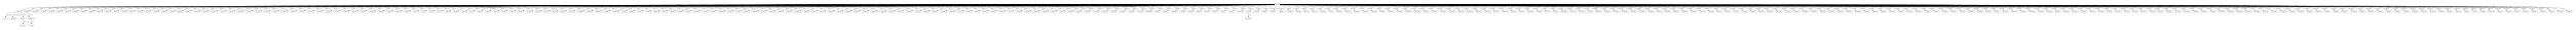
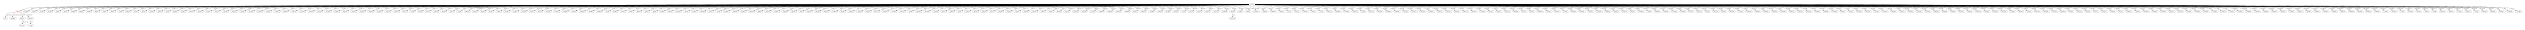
  digraph {
    fontname="PT Serif"
    node [fontname="PT Serif"]
    edge [fontname="PT Serif"]
    1020765 [color=red]
    925
    1438684
    378415
    1020775
    450718
    511336
    513846
    896086
    404053
    553404
    139493
    896084
    896116
    896088
    896089
    896090
    896091
    896094
    896095
    232274
    208075
    232275
    232237
    208032
    208041
    896105
    896093
    217823
    1019134
    1019130
    1019127
    1019115
    1019216
    1019220
    1019027
    1019239
    1019242
    1019236
    1019251
    1019206
    1019213
    1019124
    1019035
    1019233
    1019256
    1019030
    1020767
    1020766
    1020764
    1020768
    1020769
    1020770
    1020763
    981115
    937864
    937840
    935757
    937846
    937843
    940925
    800166
    800164
    800169
    800170
    800165
    798868
    1027427
    1027425
    1027436
    933795
    933798
    1027434
    1027432
    1028688
    1028679
    1028687
    1028684
    1028694
    956598
    889262
    956567
    934057
    934056
    982194
    982193
    982189
    982187
    1027902
    937615
    937826
    1028434
    937532
    937786
    1028431
    1028562
    800163
    1098702
    284880
    1063215
    1056687
+   1056686
    1326076
    41245
    1341158
    1060938
    1060562
    1345869
    435328
    1266094
    1060939
    1060936
    1266115
    1063730
    1347300
    1226718
    949865
    1228999
    1261487
    1266108
    562716
    214844
    562625
    1298112
    947605
    1298109
    949717
    1230998
    1231002
    1335947
    1335949
    1335951
    216235
    1309315
    445836
    1036747
    1036781
    1037366
    1037363
    1036825
    1035199
    1036732
    1036804
    497102
    1036967
    1036968
    497096
    497180
    497182
    497112
    497176
    497178
    1036751
    1037317
+   1036264
    497905
    734276
    758265
    1036791
    1036642
    1036699
    497108
    497113
    497114
    1036735
    497179
    536161
    1229151
    1036805
    1036643
    1036792
    445834
    1037351
    1036832
    1036802
    1237443
    1036753
    1036971
    1036956
    1220626
    1036716
    1036752
    1036955
    1037279
    1037273
    1037260
    955477
    1037307
    1037255
    1036849
    497175
    955262
    1036808
    1037372
    1037361
    956834
    1035344
    1035341
    1036742
    1036780
    1036694
    1304374
    1037335
    869176
    1036831
    668935
    1036842
    1186525
    1037333
    1035340
    497174
    1036757
    497181
    1037359
    956879
    1036246
    1037352
    1037368
    1036708
    1036830
    1036860
    1036243
    1036798
    1036702
    1036784
    1036785
    1036800
    1036818
    445833
    1037277
    1037284
    1037353
    1037261
    1037274
    1295044
    1291373
    1036852
    1037025
    1037276
    1288964
    1288963
    956938
    1036707
    1334116
    1036793
    1227890
    1036782
    1037346
    1036647
    648760
    1036163
    1037365
    1036962
    1037319
    1289063
    992359
    1036739
    1036670
    497170
    1036715
    1036650
    497177
    1036824
    1036651
    1036786
    1036823
    1036646
    1036217
    1035250
    1291400
    1293444
    1291401
    1325268
    1329112
    1274871
    1062887
    1063404
    1063409
    1060057
    1060214
    1060216
    1060224
    1060217
    1060229
    1060070
    1060231
    1063406
    1064625
    1298046
    1063403
    1060236
    1328729
    1312163
    1453515
    213678
    1237506
    875455
    878501
    514384
    1337768
    1326173
    1326174
    1326175
    615056
    1035339
    1230996
    1325067
    1325800
    1325802
    1019118
    1020765 -> 925 [label=Appearance]
    1020765 -> 1438684 [label=CollisionSettings]
    1020765 -> 378415 [label=Power]
    1020765 -> 1020775 [label=MarkerSet]
    378415 -> 450718 [label=EffectGroup]
    1020775 -> 511336 [label=Actor]
    513846 -> 1020765 [label=Actor]
    513846 -> 896086 [label=Actor]
    513846 -> 404053 [label=Actor]
    513846 -> 553404 [label=Actor]
    513846 -> 139493 [label=Actor]
    513846 -> 896084 [label=Actor]
    513846 -> 896116 [label=Actor]
    513846 -> 896088 [label=Actor]
    513846 -> 896089 [label=Actor]
    513846 -> 896090 [label=Actor]
    513846 -> 896091 [label=Actor]
    513846 -> 896094 [label=Actor]
    513846 -> 896095 [label=Actor]
    513846 -> 232274 [label=Actor]
    513846 -> 208075 [label=Actor]
    513846 -> 232275 [label=Actor]
    513846 -> 232237 [label=Actor]
    513846 -> 208032 [label=Actor]
    513846 -> 208041 [label=Actor]
    513846 -> 896105 [label=Actor]
    513846 -> 896093 [label=Actor]
    513846 -> 217823 [label=Actor]
    513846 -> 1019134 [label=Actor]
    513846 -> 1019130 [label=Actor]
    513846 -> 1019127 [label=Actor]
    513846 -> 1019115 [label=Actor]
    513846 -> 1019216 [label=Actor]
    513846 -> 1019220 [label=Actor]
    513846 -> 1019027 [label=Actor]
    513846 -> 1019239 [label=Actor]
    513846 -> 1019242 [label=Actor]
    513846 -> 1019236 [label=Actor]
    513846 -> 1019251 [label=Actor]
    513846 -> 1019206 [label=Actor]
    513846 -> 1019213 [label=Actor]
    513846 -> 1019124 [label=Actor]
    513846 -> 1019035 [label=Actor]
    513846 -> 1019233 [label=Actor]
    513846 -> 1019256 [label=Actor]
    513846 -> 1019030 [label=Actor]
    513846 -> 1020767 [label=Actor]
    513846 -> 1020766 [label=Actor]
    513846 -> 1020764 [label=Actor]
    513846 -> 1020768 [label=Actor]
    513846 -> 1020769 [label=Actor]
    513846 -> 1020770 [label=Actor]
    513846 -> 1020763 [label=Actor]
    513846 -> 981115 [label=Actor]
    513846 -> 937864 [label=Actor]
    513846 -> 937840 [label=Actor]
    513846 -> 935757 [label=Actor]
    513846 -> 937846 [label=Actor]
    513846 -> 937843 [label=Actor]
    513846 -> 940925 [label=Actor]
    513846 -> 800166 [label=Actor]
    513846 -> 800164 [label=EffectGroup]
    513846 -> 800169 [label=Actor]
    513846 -> 800170 [label=Actor]
    513846 -> 800165 [label=Actor]
    513846 -> 798868 [label=Actor]
    513846 -> 1027427 [label=Actor]
    513846 -> 1027425 [label=Actor]
    513846 -> 1027436 [label=Actor]
    513846 -> 933795 [label=Actor]
    513846 -> 933798 [label=Actor]
    513846 -> 1027434 [label=Actor]
    513846 -> 1027432 [label=Actor]
    513846 -> 1028688 [label=Actor]
    513846 -> 1028679 [label=Actor]
    513846 -> 1028687 [label=Actor]
    513846 -> 1028684 [label=Actor]
    513846 -> 1028694 [label=Actor]
    513846 -> 956598 [label=Actor]
    513846 -> 889262 [label=Actor]
    513846 -> 956567 [label=Actor]
    513846 -> 934057 [label=Actor]
    513846 -> 934056 [label=Actor]
    513846 -> 982194 [label=Actor]
    513846 -> 982193 [label=Actor]
    513846 -> 982189 [label=Actor]
    513846 -> 982187 [label=Actor]
    513846 -> 1027902 [label=Actor]
    513846 -> 937615 [label=Actor]
    513846 -> 937826 [label=Actor]
    513846 -> 1028434 [label=Actor]
    513846 -> 937532 [label=Actor]
    513846 -> 937786 [label=Actor]
    513846 -> 1028431 [label=Actor]
    513846 -> 1028562 [label=Actor]
    513846 -> 800163 [label=Actor]
    513846 -> 1098702 [label=Actor]
    513846 -> 284880 [label=Actor]
    513846 -> 1063215 [label=Actor]
    513846 -> 1056687 [label=Actor]
+   513846 -> 1056686 [label=Actor]
    513846 -> 1326076 [label=Actor]
    513846 -> 41245 [label=Actor]
    513846 -> 1341158 [label=Actor]
    513846 -> 1060938 [label=Actor]
    513846 -> 1060562 [label=Actor]
    513846 -> 1345869 [label=Actor]
    513846 -> 435328 [label=Actor]
    513846 -> 1266094 [label=Actor]
    513846 -> 1060939 [label=Actor]
    513846 -> 1060936 [label=Actor]
    513846 -> 1266115 [label=Actor]
    513846 -> 1063730 [label=Actor]
    513846 -> 1347300 [label=Actor]
    513846 -> 1226718 [label=Actor]
    513846 -> 949865 [label=Actor]
    513846 -> 1228999 [label=Actor]
    513846 -> 1261487 [label=Actor]
    513846 -> 1266108 [label=Actor]
    513846 -> 562716 [label=Actor]
    513846 -> 214844 [label=Actor]
    513846 -> 562625 [label=Actor]
    513846 -> 1298112 [label=Actor]
    513846 -> 947605 [label=Actor]
    513846 -> 1298109 [label=Actor]
    513846 -> 949717 [label=Actor]
    513846 -> 1230998 [label=Actor]
    513846 -> 1231002 [label=Actor]
    513846 -> 1335947 [label=Actor]
    513846 -> 1335949 [label=Actor]
    513846 -> 1335951 [label=Actor]
    513846 -> 216235 [label=Actor]
    513846 -> 1309315 [label=Actor]
    513846 -> 445836 [label=AnimSet]
    513846 -> 1036747 [label=AnimSet]
    513846 -> 1036781 [label=AnimSet]
    513846 -> 1037366 [label=AnimSet]
    513846 -> 1037363 [label=AnimSet]
    513846 -> 1036825 [label=AnimSet]
    513846 -> 1035199 [label=AnimSet]
    513846 -> 1036732 [label=AnimSet]
    513846 -> 1036804 [label=AnimSet]
    513846 -> 497102 [label=AnimSet]
    513846 -> 1036967 [label=AnimSet]
    513846 -> 1036968 [label=AnimSet]
    513846 -> 497096 [label=AnimSet]
    513846 -> 497180 [label=AnimSet]
    513846 -> 497182 [label=AnimSet]
    513846 -> 497112 [label=AnimSet]
    513846 -> 497176 [label=AnimSet]
    513846 -> 497178 [label=AnimSet]
    513846 -> 1036751 [label=AnimSet]
    513846 -> 1037317 [label=AnimSet]
+   513846 -> 1036264 [label=AnimSet]
    513846 -> 497905 [label=AnimSet]
    513846 -> 734276 [label=AnimSet]
    513846 -> 758265 [label=AnimSet]
    513846 -> 1036791 [label=AnimSet]
    513846 -> 1036642 [label=AnimSet]
    513846 -> 1036699 [label=AnimSet]
    513846 -> 497108 [label=AnimSet]
    513846 -> 497113 [label=AnimSet]
    513846 -> 497114 [label=AnimSet]
    513846 -> 1036735 [label=AnimSet]
    513846 -> 497179 [label=AnimSet]
    513846 -> 536161 [label=AnimSet]
    513846 -> 1229151 [label=AnimSet]
    513846 -> 1036805 [label=AnimSet]
    513846 -> 1036643 [label=AnimSet]
    513846 -> 1036792 [label=AnimSet]
    513846 -> 445834 [label=AnimSet]
    513846 -> 1037351 [label=AnimSet]
    513846 -> 1036832 [label=AnimSet]
    513846 -> 1036802 [label=AnimSet]
    513846 -> 1237443 [label=AnimSet]
    513846 -> 1036753 [label=AnimSet]
    513846 -> 1036971 [label=AnimSet]
    513846 -> 1036956 [label=AnimSet]
    513846 -> 1220626 [label=AnimSet]
    513846 -> 1036716 [label=AnimSet]
    513846 -> 1036752 [label=AnimSet]
    513846 -> 1036955 [label=AnimSet]
    513846 -> 1037279 [label=AnimSet]
    513846 -> 1037273 [label=AnimSet]
    513846 -> 1037260 [label=AnimSet]
    513846 -> 955477 [label=AnimSet]
    513846 -> 1037307 [label=AnimSet]
    513846 -> 1037255 [label=AnimSet]
    513846 -> 1036849 [label=AnimSet]
    513846 -> 497175 [label=AnimSet]
    513846 -> 955262 [label=AnimSet]
    513846 -> 1036808 [label=AnimSet]
    513846 -> 1037372 [label=AnimSet]
    513846 -> 1037361 [label=AnimSet]
    513846 -> 956834 [label=AnimSet]
    513846 -> 1035344 [label=AnimSet]
    513846 -> 1035341 [label=AnimSet]
    513846 -> 1036742 [label=AnimSet]
    513846 -> 1036780 [label=AnimSet]
    513846 -> 1036694 [label=AnimSet]
    513846 -> 1304374 [label=AnimSet]
    513846 -> 1037335 [label=AnimSet]
    513846 -> 869176 [label=AnimSet]
    513846 -> 1036831 [label=AnimSet]
    513846 -> 668935 [label=AnimSet]
    513846 -> 1036842 [label=AnimSet]
    513846 -> 1186525 [label=AnimSet]
    513846 -> 1037333 [label=AnimSet]
    513846 -> 1035340 [label=AnimSet]
    513846 -> 497174 [label=AnimSet]
    513846 -> 1036757 [label=AnimSet]
    513846 -> 497181 [label=AnimSet]
    513846 -> 1037359 [label=AnimSet]
    513846 -> 956879 [label=AnimSet]
    513846 -> 1036246 [label=AnimSet]
    513846 -> 1037352 [label=AnimSet]
    513846 -> 1037368 [label=AnimSet]
    513846 -> 1036708 [label=AnimSet]
    513846 -> 1036830 [label=AnimSet]
    513846 -> 1036860 [label=AnimSet]
    513846 -> 1036243 [label=AnimSet]
    513846 -> 1036798 [label=AnimSet]
    513846 -> 1036702 [label=AnimSet]
    513846 -> 1036784 [label=AnimSet]
    513846 -> 1036785 [label=AnimSet]
    513846 -> 1036800 [label=AnimSet]
    513846 -> 1036818 [label=AnimSet]
    513846 -> 445833 [label=AnimSet]
    513846 -> 1037277 [label=AnimSet]
    513846 -> 1037284 [label=AnimSet]
    513846 -> 1037353 [label=AnimSet]
    513846 -> 1037261 [label=AnimSet]
    513846 -> 1037274 [label=AnimSet]
    513846 -> 1295044 [label=AnimSet]
    513846 -> 1291373 [label=AnimSet]
    513846 -> 1036852 [label=AnimSet]
    513846 -> 1037025 [label=AnimSet]
    513846 -> 1037276 [label=AnimSet]
    513846 -> 1288964 [label=AnimSet]
    513846 -> 1288963 [label=AnimSet]
    513846 -> 956938 [label=AnimSet]
    513846 -> 1036707 [label=AnimSet]
    513846 -> 1334116 [label=AnimSet]
    513846 -> 1036793 [label=AnimSet]
    513846 -> 1227890 [label=AnimSet]
    513846 -> 1036782 [label=AnimSet]
    513846 -> 1037346 [label=AnimSet]
    513846 -> 1036647 [label=AnimSet]
    513846 -> 648760 [label=AnimSet]
    513846 -> 1036163 [label=AnimSet]
    513846 -> 1037365 [label=AnimSet]
    513846 -> 1036962 [label=AnimSet]
    513846 -> 1037319 [label=AnimSet]
    513846 -> 1289063 [label=AnimSet]
    513846 -> 992359 [label=AnimSet]
    513846 -> 1036739 [label=AnimSet]
    513846 -> 1036670 [label=AnimSet]
    513846 -> 497170 [label=AnimSet]
    513846 -> 1036715 [label=AnimSet]
    513846 -> 1036650 [label=AnimSet]
    513846 -> 497177 [label=AnimSet]
    513846 -> 1036824 [label=AnimSet]
    513846 -> 1036651 [label=AnimSet]
    513846 -> 1036786 [label=AnimSet]
    513846 -> 1036823 [label=AnimSet]
    513846 -> 1036646 [label=AnimSet]
    513846 -> 1036217 [label=AnimSet]
    513846 -> 1035250 [label=AnimSet]
    513846 -> 1291400 [label=AnimSet]
    513846 -> 1293444 [label=AnimSet]
    513846 -> 1291401 [label=AnimSet]
    513846 -> 1325268 [label=Script]
    513846 -> 1329112 [label=Script]
    513846 -> 1274871 [label=Script]
    513846 -> 1062887 [label=Encounter]
    513846 -> 1063404 [label=Encounter]
    513846 -> 1063409 [label=Encounter]
    513846 -> 1060057 [label=Encounter]
    513846 -> 1060214 [label=Encounter]
    513846 -> 1060216 [label=Encounter]
    513846 -> 1060224 [label=Encounter]
    513846 -> 1060217 [label=Encounter]
    513846 -> 1060229 [label=Encounter]
    513846 -> 1060070 [label=Encounter]
    513846 -> 1060231 [label=Encounter]
    513846 -> 1063406 [label=Encounter]
    513846 -> 1064625 [label=Encounter]
    513846 -> 1298046 [label=Encounter]
    513846 -> 1063403 [label=Encounter]
    513846 -> 1060236 [label=Encounter]
    513846 -> 1328729 [label=Encounter]
    513846 -> 1312163 [label=Encounter]
    513846 -> 1453515 [label=Encounter]
    513846 -> 213678 [label=AiBehavior]
    513846 -> 1237506 [label=AiBehavior]
    513846 -> 875455 [label=AiBehavior]
    513846 -> 878501 [label=AiBehavior]
    513846 -> 514384 [label=AiBehavior]
    513846 -> 1337768 [label=Condition]
    513846 -> 1326173 [label=Condition]
    513846 -> 1326174 [label=Condition]
    513846 -> 1326175 [label=Condition]
    513846 -> 615056 [label=MarkerSet]
    513846 -> 1035339 [label=MarkerSet]
    513846 -> 1230996 [label=MarkerSet]
    513846 -> 1325067 [label=Item]
    513846 -> 1325800 [label=Item]
    513846 -> 1325802 [label=Item]
    497905 -> 1019118 [label=Actor]
  }
